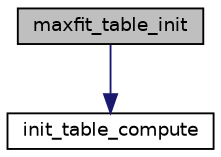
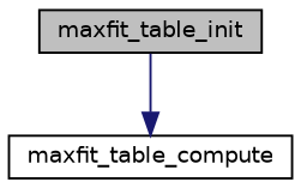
  digraph {
    rankdir=TB
    node [color=black fontname=Helvetica fontsize=10 shape=record style=filled]
    n1 [fillcolor=grey75 fontcolor=black height=0.2 label=maxfit_table_init width=0.4]
-   n2 [fillcolor=white height=0.2 label=init_table_compute width=0.4]
+   n2 [fillcolor=white height=0.2 label=maxfit_table_compute width=0.4]
    n1 -> n2 [color=midnightblue fontname=Helvetica fontsize=10 labelfontname=Helvetica labelfontsize=10 style=solid]
  }
